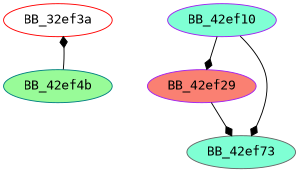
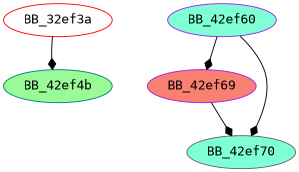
  digraph {
    fontname="DejaVu Sans Mono"
    node [color=purple fillcolor=aquamarine fontname="DejaVu Sans Mono" style=filled]
    edge [arrowhead=diamond fontname="DejaVu Sans Mono"]
    n1 [color=red fillcolor=white label=BB_32ef3a]
    BB_42ef4b [color=teal fillcolor=palegreen]
-   BB_42ef69 [fillcolor=salmon label=BB_42ef29]
-   BB_42ef60 [label=BB_42ef10]
-   BB_42ef70 [color=gray40 label=BB_42ef73]
-   BB_42ef4b -> n1
+   BB_42ef69 [fillcolor=salmon]
+   BB_42ef60
+   BB_42ef70 [color=gray40]
+   n1 -> BB_42ef4b
    BB_42ef69 -> BB_42ef70
    BB_42ef60 -> BB_42ef69
    BB_42ef60 -> BB_42ef70
  }
